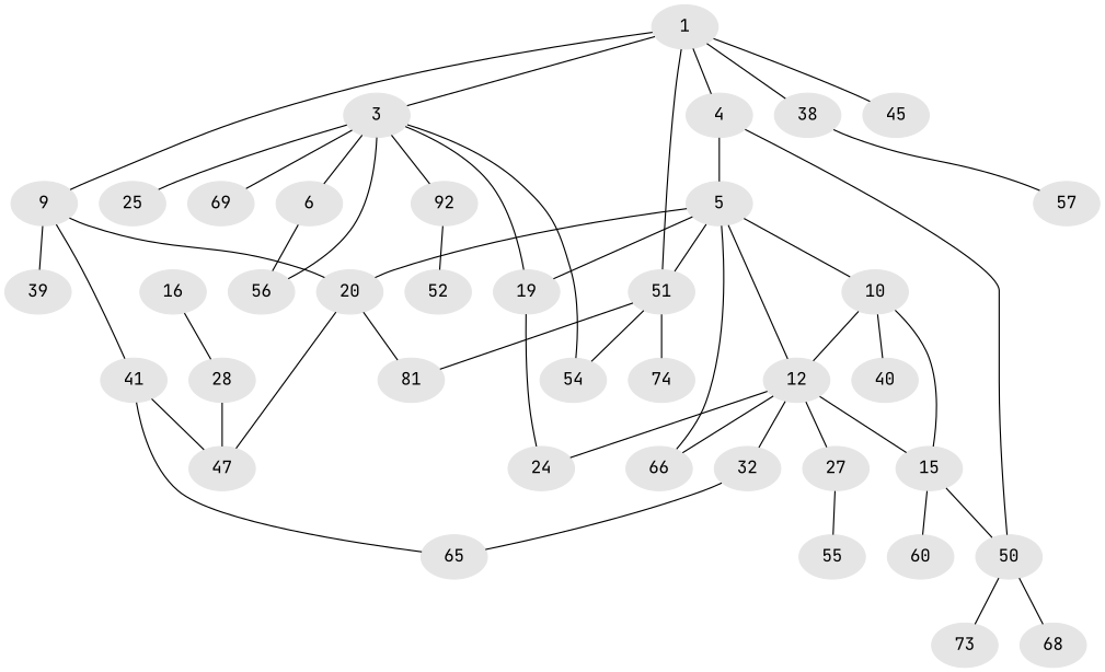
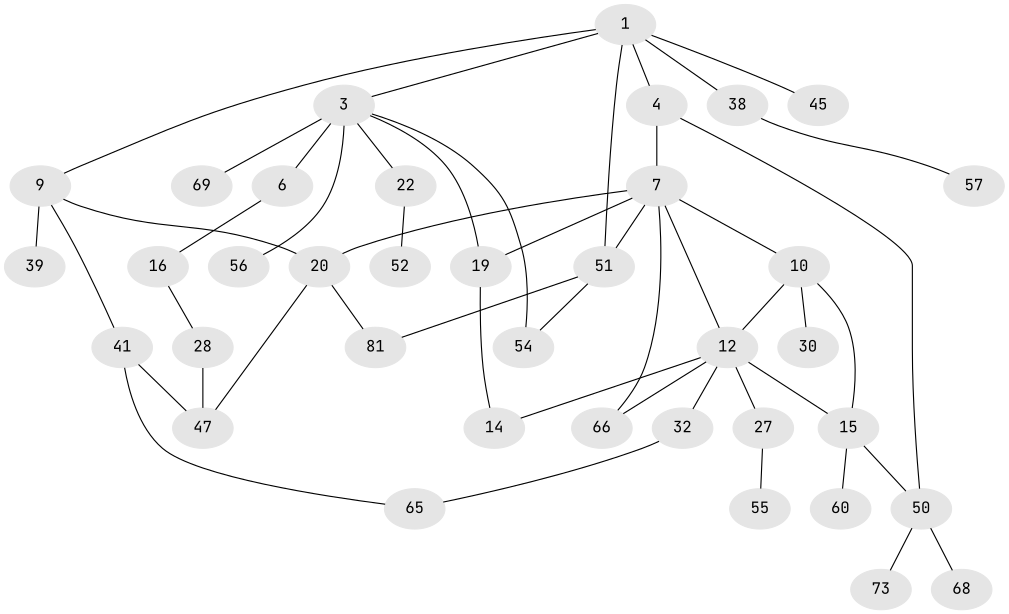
  graph {
    fontname="JetBrains Mono"
    node [color=gray90 fontname="JetBrains Mono" style=filled]
    edge [fontname="JetBrains Mono"]
    1 [super="+2"]
    3 [super="+37+8"]
    4
    9 [super="+26+35"]
    38
    45
    51
    6
    19 [super="+34+30"]
-   22 [super="+46+70" label=92]
-   25
+   22 [super="+46+70"]
    54 [super="+58+64"]
    56 [super="+63"]
    69
-   5 [super="+7+79"]
+   5 [super="+7+79" label=7]
    50 [super="+62"]
    20 [super="+21"]
    39
    41
    57
    81
-   74
    16
-   14 [label=24]
+   14
    52
    10 [super="+23"]
    12 [super="+13+17"]
    66
    73 [super="+77"]
    68
    15
-   40
+   40 [label=30]
    27 [super="+33"]
    32 [super="+48"]
    47 [super="+49"]
    28 [super="+44"]
    65
    60
    55
    1 -- 3
    1 -- 4
    1 -- 9
    1 -- 38
    1 -- 45
    1 -- 51
    3 -- 6
    3 -- 19
    3 -- 22
-   3 -- 25
    3 -- 54
    3 -- 56 [weight=2]
    3 -- 69
    4 -- 5
    4 -- 50
    9 -- 20
    9 -- 39
    9 -- 41
    38 -- 57
    51 -- 54
    51 -- 81
-   51 -- 74
-   6 -- 56
+   6 -- 16
    19 -- 14
    22 -- 52
    5 -- 51
    5 -- 19
    5 -- 20 [weight=2]
    5 -- 10
    5 -- 12
    5 -- 66
    50 -- 73
    50 -- 68
    20 -- 81
    20 -- 47
    41 -- 47
    41 -- 65
    16 -- 28
    10 -- 12
    10 -- 15
    10 -- 40
    12 -- 14
    12 -- 66
    12 -- 15
    12 -- 27
    12 -- 32
    15 -- 50
    15 -- 60
    27 -- 55
    32 -- 65
    28 -- 47
  }
